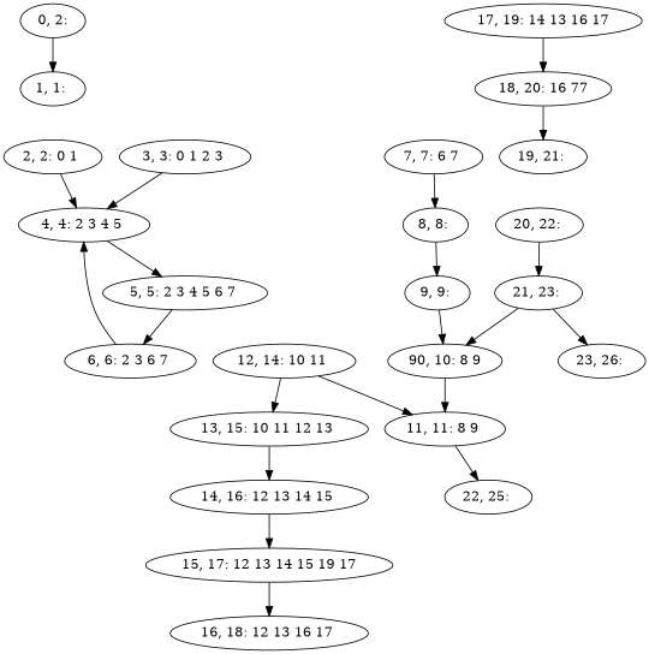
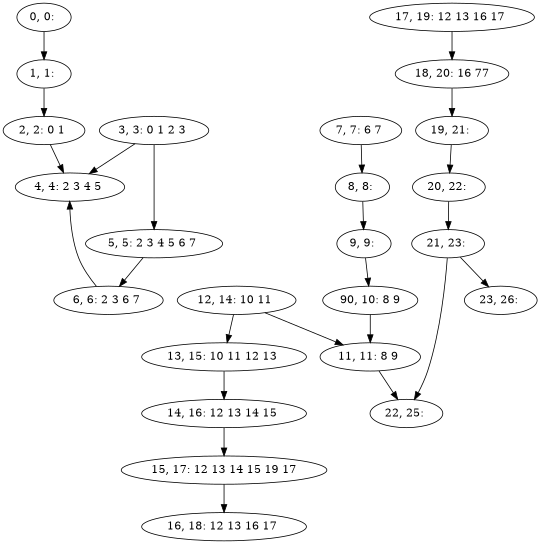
  digraph {
-   n1 [label="0, 2:"]
+   n1 [label="0, 0: "]
    n2 [label="1, 1: "]
    n3 [label="2, 2: 0 1 "]
    n4 [label="4, 4: 2 3 4 5 "]
    n5 [label="3, 3: 0 1 2 3 "]
    n6 [label="5, 5: 2 3 4 5 6 7 "]
    n7 [label="6, 6: 2 3 6 7 "]
    n8 [label="7, 7: 6 7 "]
    n9 [label="8, 8: "]
    n10 [label="9, 9: "]
    n11 [label="90, 10: 8 9"]
    n12 [label="11, 11: 8 9 "]
    n13 [label="22, 25: "]
    n14 [label="12, 14: 10 11 "]
    n15 [label="13, 15: 10 11 12 13 "]
    n16 [label="14, 16: 12 13 14 15 "]
    n17 [label="15, 17: 12 13 14 15 19 17"]
    n18 [label="16, 18: 12 13 16 17 "]
-   n19 [label="17, 19: 14 13 16 17"]
+   n19 [label="17, 19: 12 13 16 17 "]
    n20 [label="18, 20: 16 77"]
    n21 [label="19, 21: "]
    n22 [label="20, 22: "]
    n23 [label="21, 23: "]
    n24 [label="23, 26: "]
    n1 -> n2
+   n2 -> n3
    n3 -> n4
-   n4 -> n6
+   n5 -> n6
    n5 -> n4
    n6 -> n7
    n7 -> n4
    n8 -> n9
    n9 -> n10
    n10 -> n11
    n11 -> n12
    n12 -> n13
    n14 -> n12
    n14 -> n15
    n15 -> n16
    n16 -> n17
    n17 -> n18
    n19 -> n20
    n20 -> n21
+   n21 -> n22
    n22 -> n23
-   n23 -> n11
+   n23 -> n13
    n23 -> n24
  }
